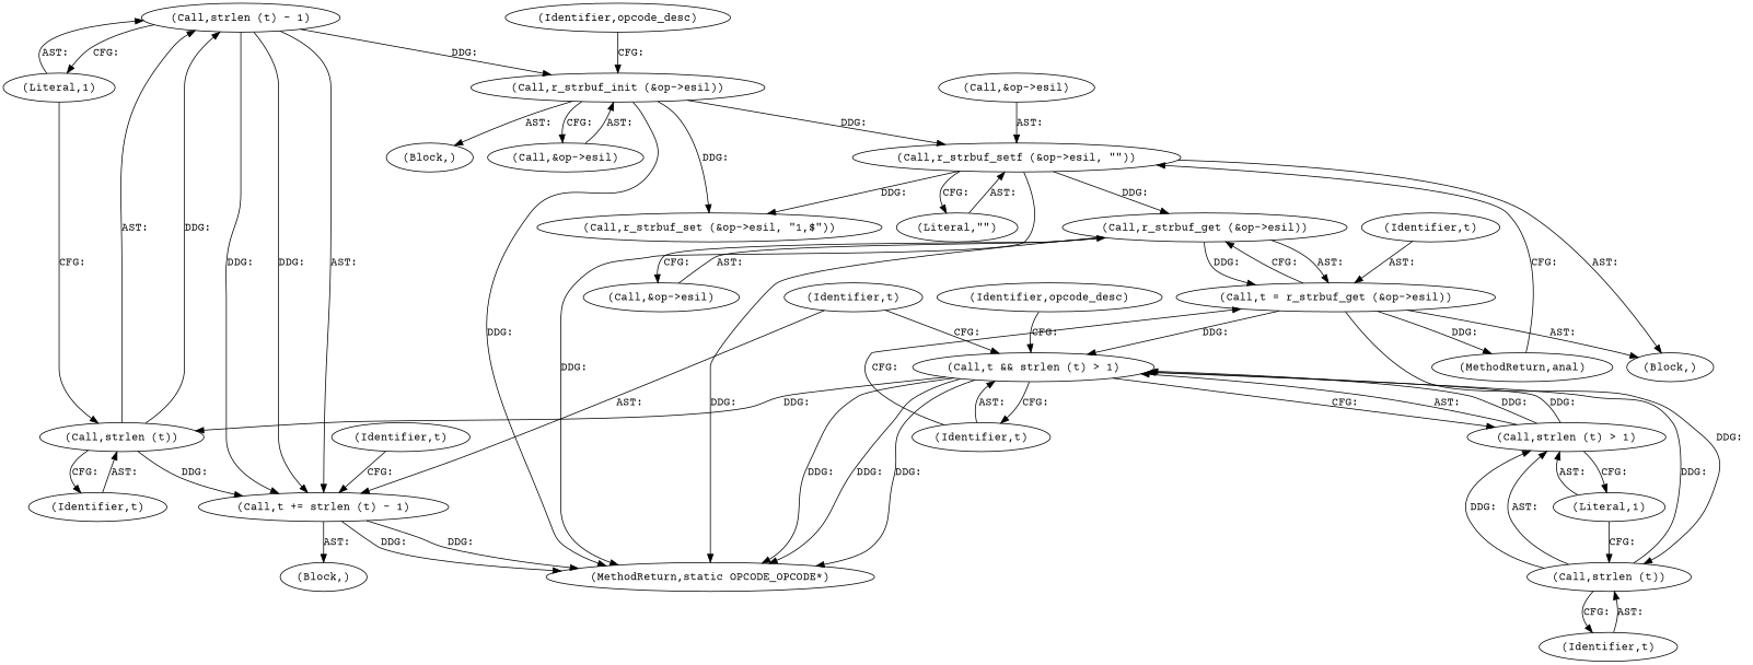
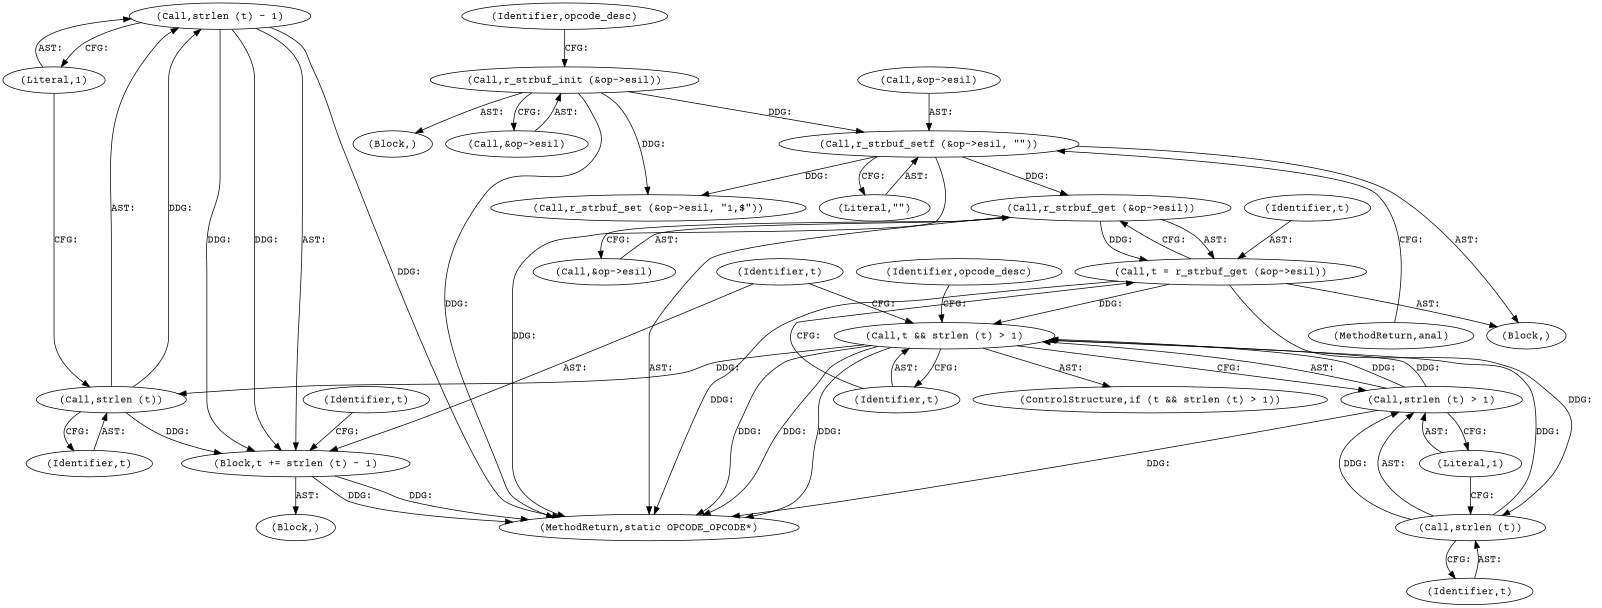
  digraph {
    fontname="Courier Prime"
    node [fontname="Courier Prime"]
    edge [fontname="Courier Prime"]
    n1 [label="(Call,strlen (t) - 1)"]
-   n2 [label="(Call,t += strlen (t) - 1)"]
+   n2 [label="(Block,t += strlen (t) - 1)"]
    n3 [label="(MethodReturn,static OPCODE_OPCODE*)"]
    n4 [label="(Literal,1)"]
    n5 [label="(Block,)"]
    n6 [label="(Call,strlen (t))"]
    n7 [label="(Identifier,t)"]
    n8 [label="(Call,t && strlen (t) > 1)"]
    n9 [label="(Call,strlen (t) > 1)"]
+   n10 [label="(ControlStructure,if (t && strlen (t) > 1))"]
    n11 [label="(Identifier,t)"]
    n12 [label="(Literal,1)"]
    n13 [label="(Call,t = r_strbuf_get (&op->esil))"]
    n14 [label="(Call,r_strbuf_get (&op->esil))"]
    n15 [label="(Call,strlen (t))"]
    n16 [label="(Block,)"]
    n17 [label="(Call,&op->esil)"]
    n18 [label="(Identifier,t)"]
    n19 [label="(Call,r_strbuf_setf (&op->esil, \"\"))"]
    n20 [label="(Call,r_strbuf_set (&op->esil, \"1,$\"))"]
    n21 [label="(Literal,\"\")"]
    n22 [label="(Call,r_strbuf_init (&op->esil))"]
    n23 [label="(Call,&op->esil)"]
    n24 [label="(Block,)"]
    n25 [label="(Identifier,t)"]
    n26 [label="(MethodReturn,anal)"]
    n27 [label="(Identifier,opcode_desc)"]
    n28 [label="(Identifier,t)"]
    n29 [label="(Identifier,opcode_desc)"]
    n30 [label="(Identifier,t)"]
    n31 [label="(Call,&op->esil)"]
    n1 -> n2 [label="AST: "]
    n1 -> n2 [label="DDG: "]
    n1 -> n2 [label="DDG: "]
-   n1 -> n22 [label="DDG: "]
+   n1 -> n3 [label="DDG: "]
    n1 -> n4 [label="CFG: "]
    n2 -> n3 [label="DDG: "]
    n2 -> n3 [label="DDG: "]
    n2 -> n5 [label="AST: "]
    n4 -> n1 [label="AST: "]
    n4 -> n6 [label="CFG: "]
    n6 -> n1 [label="AST: "]
    n6 -> n1 [label="DDG: "]
    n6 -> n2 [label="DDG: "]
    n6 -> n7 [label="CFG: "]
    n7 -> n6 [label="AST: "]
    n8 -> n3 [label="DDG: "]
    n8 -> n3 [label="DDG: "]
    n8 -> n3 [label="DDG: "]
    n8 -> n6 [label="DDG: "]
    n8 -> n9 [label="CFG: "]
+   n8 -> n10 [label="AST: "]
    n8 -> n11 [label="CFG: "]
+   n9 -> n3 [label="DDG: "]
    n9 -> n8 [label="AST: "]
    n9 -> n8 [label="DDG: "]
    n9 -> n8 [label="DDG: "]
    n9 -> n12 [label="CFG: "]
    n11 -> n8 [label="AST: "]
    n11 -> n13 [label="CFG: "]
    n12 -> n9 [label="AST: "]
    n12 -> n15 [label="CFG: "]
-   n13 -> n26 [label="DDG: "]
+   n13 -> n3 [label="DDG: "]
    n13 -> n8 [label="DDG: "]
    n13 -> n14 [label="CFG: "]
    n13 -> n15 [label="DDG: "]
    n13 -> n16 [label="AST: "]
-   n14 -> n3 [label="DDG: "]
+   n14 -> n3 [label="AST: "]
    n14 -> n13 [label="AST: "]
    n14 -> n13 [label="DDG: "]
    n14 -> n17 [label="CFG: "]
    n15 -> n8 [label="DDG: "]
    n15 -> n9 [label="AST: "]
    n15 -> n9 [label="DDG: "]
    n15 -> n18 [label="CFG: "]
    n17 -> n14 [label="AST: "]
    n18 -> n15 [label="AST: "]
    n19 -> n3 [label="DDG: "]
    n19 -> n14 [label="DDG: "]
    n19 -> n16 [label="AST: "]
    n19 -> n20 [label="DDG: "]
    n19 -> n21 [label="CFG: "]
    n21 -> n19 [label="AST: "]
    n22 -> n3 [label="DDG: "]
    n22 -> n19 [label="DDG: "]
    n22 -> n20 [label="DDG: "]
    n22 -> n23 [label="CFG: "]
    n22 -> n24 [label="AST: "]
    n23 -> n22 [label="AST: "]
    n25 -> n13 [label="AST: "]
    n26 -> n19 [label="CFG: "]
    n27 -> n22 [label="CFG: "]
    n28 -> n2 [label="CFG: "]
    n29 -> n8 [label="CFG: "]
    n30 -> n2 [label="AST: "]
    n30 -> n8 [label="CFG: "]
    n31 -> n19 [label="AST: "]
  }
